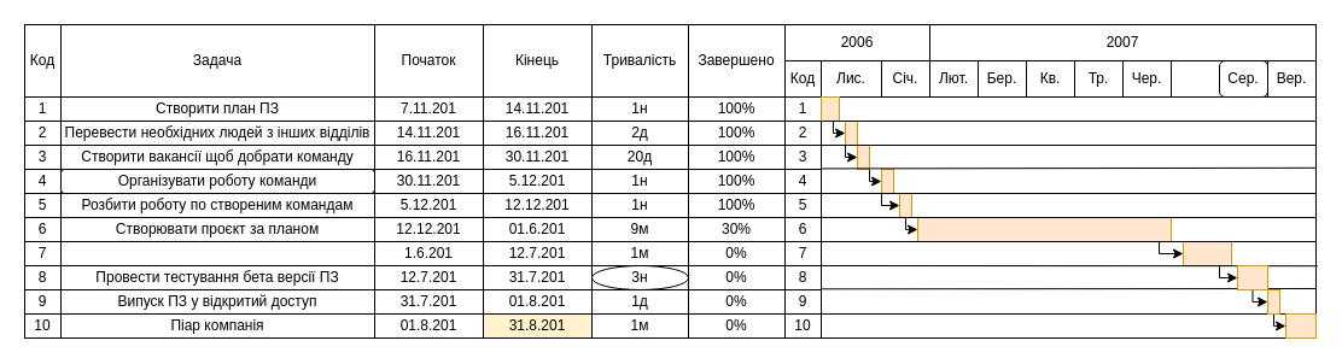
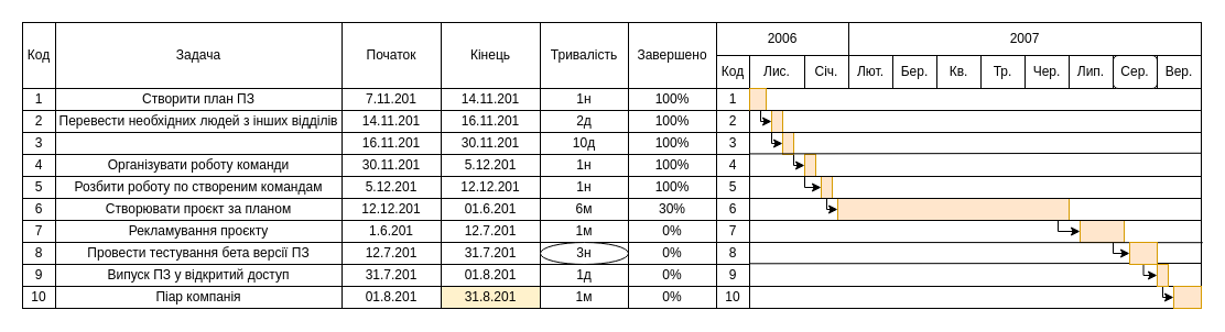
  <mxCell id="0" />
  <mxCell id="1" parent="0" />
  <mxCell id="2" value="" style="rounded=0;whiteSpace=wrap;html=1;" vertex="1" parent="1"><mxGeometry x="20" y="50" width="630" height="230" as="geometry" /></mxCell>
  <mxCell id="3" value="Код" style="rounded=0;whiteSpace=wrap;html=1;" vertex="1" parent="1"><mxGeometry x="20" y="20" width="30" height="60" as="geometry" /></mxCell>
  <mxCell id="4" value="1" style="rounded=0;whiteSpace=wrap;html=1;" vertex="1" parent="1"><mxGeometry x="20" y="80" width="30" height="20" as="geometry" /></mxCell>
  <mxCell id="5" value="3" style="rounded=0;whiteSpace=wrap;html=1;" vertex="1" parent="1"><mxGeometry x="20" y="120" width="30" height="20" as="geometry" /></mxCell>
  <mxCell id="6" value="4" style="rounded=0;whiteSpace=wrap;html=1;" vertex="1" parent="1"><mxGeometry x="20" y="140" width="30" height="20" as="geometry" /></mxCell>
  <mxCell id="7" value="5" style="rounded=0;whiteSpace=wrap;html=1;" vertex="1" parent="1"><mxGeometry x="20" y="160" width="30" height="20" as="geometry" /></mxCell>
  <mxCell id="8" value="6" style="rounded=0;whiteSpace=wrap;html=1;" vertex="1" parent="1"><mxGeometry x="20" y="180" width="30" height="20" as="geometry" /></mxCell>
  <mxCell id="9" value="7" style="rounded=0;whiteSpace=wrap;html=1;" vertex="1" parent="1"><mxGeometry x="20" y="200" width="30" height="20" as="geometry" /></mxCell>
  <mxCell id="10" value="8" style="rounded=0;whiteSpace=wrap;html=1;" vertex="1" parent="1"><mxGeometry x="20" y="220" width="30" height="20" as="geometry" /></mxCell>
  <mxCell id="11" value="9" style="rounded=0;whiteSpace=wrap;html=1;" vertex="1" parent="1"><mxGeometry x="20" y="240" width="30" height="20" as="geometry" /></mxCell>
  <mxCell id="12" value="10" style="rounded=0;whiteSpace=wrap;html=1;" vertex="1" parent="1"><mxGeometry x="20" y="260" width="30" height="20" as="geometry" /></mxCell>
  <mxCell id="13" value="2" style="rounded=0;whiteSpace=wrap;html=1;" vertex="1" parent="1"><mxGeometry x="20" y="100" width="30" height="20" as="geometry" /></mxCell>
  <mxCell id="14" value="Задача" style="rounded=0;whiteSpace=wrap;html=1;" vertex="1" parent="1"><mxGeometry x="50" y="20" width="260" height="60" as="geometry" /></mxCell>
  <mxCell id="15" value="Створити план ПЗ" style="rounded=0;whiteSpace=wrap;html=1;" vertex="1" parent="1"><mxGeometry x="50" y="80" width="260" height="20" as="geometry" /></mxCell>
  <mxCell id="16" value="Перевести необхідних людей з інших відділів" style="rounded=0;whiteSpace=wrap;html=1;" vertex="1" parent="1"><mxGeometry x="50" y="100" width="260" height="20" as="geometry" /></mxCell>
- <mxCell id="17" value="Створити вакансії щоб добрати команду" style="rounded=0;whiteSpace=wrap;html=1;" vertex="1" parent="1"><mxGeometry x="50" y="120" width="260" height="20" as="geometry" /></mxCell>
- <mxCell id="18" value="Організувати роботу команди" style="whiteSpace=wrap;html=1;rounded=1;" vertex="1" parent="1"><mxGeometry x="50" y="140" width="260" height="20" as="geometry" /></mxCell>
+ <mxCell id="18" value="Організувати роботу команди" style="rounded=0;whiteSpace=wrap;html=1;" vertex="1" parent="1"><mxGeometry x="50" y="140" width="260" height="20" as="geometry" /></mxCell>
  <mxCell id="19" value="Розбити роботу по створеним командам" style="rounded=0;whiteSpace=wrap;html=1;" vertex="1" parent="1"><mxGeometry x="50" y="160" width="260" height="20" as="geometry" /></mxCell>
  <mxCell id="20" value="Створювати проєкт за планом" style="rounded=0;whiteSpace=wrap;html=1;" vertex="1" parent="1"><mxGeometry x="50" y="180" width="260" height="20" as="geometry" /></mxCell>
+ <mxCell id="21" value="Рекламування проєкту" style="rounded=0;whiteSpace=wrap;html=1;" vertex="1" parent="1"><mxGeometry x="50" y="200" width="260" height="20" as="geometry" /></mxCell>
  <mxCell id="22" value="Провести тестування бета версії ПЗ" style="rounded=0;whiteSpace=wrap;html=1;" vertex="1" parent="1"><mxGeometry x="50" y="220" width="260" height="20" as="geometry" /></mxCell>
  <mxCell id="23" value="Випуск ПЗ у відкритий доступ" style="rounded=0;whiteSpace=wrap;html=1;" vertex="1" parent="1"><mxGeometry x="50" y="240" width="260" height="20" as="geometry" /></mxCell>
  <mxCell id="24" value="Піар компанія" style="rounded=0;whiteSpace=wrap;html=1;" vertex="1" parent="1"><mxGeometry x="50" y="260" width="260" height="20" as="geometry" /></mxCell>
  <mxCell id="25" value="Початок" style="rounded=0;whiteSpace=wrap;html=1;" vertex="1" parent="1"><mxGeometry x="310" y="20" width="90" height="60" as="geometry" /></mxCell>
  <mxCell id="26" value="7.11.201" style="rounded=0;whiteSpace=wrap;html=1;" vertex="1" parent="1"><mxGeometry x="310" y="80" width="90" height="20" as="geometry" /></mxCell>
  <mxCell id="27" value="Кінець" style="rounded=0;whiteSpace=wrap;html=1;" vertex="1" parent="1"><mxGeometry x="400" y="20" width="90" height="60" as="geometry" /></mxCell>
  <mxCell id="28" value="14.11.201" style="rounded=0;whiteSpace=wrap;html=1;" vertex="1" parent="1"><mxGeometry x="400" y="80" width="90" height="20" as="geometry" /></mxCell>
  <mxCell id="29" value="Тривалість" style="rounded=0;whiteSpace=wrap;html=1;" vertex="1" parent="1"><mxGeometry x="490" y="20" width="80" height="60" as="geometry" /></mxCell>
  <mxCell id="30" value="1н" style="rounded=0;whiteSpace=wrap;html=1;" vertex="1" parent="1"><mxGeometry x="490" y="80" width="80" height="20" as="geometry" /></mxCell>
  <mxCell id="31" value="14.11.201" style="rounded=0;whiteSpace=wrap;html=1;" vertex="1" parent="1"><mxGeometry x="310" y="100" width="90" height="20" as="geometry" /></mxCell>
  <mxCell id="32" value="16.11.201" style="rounded=0;whiteSpace=wrap;html=1;" vertex="1" parent="1"><mxGeometry x="400" y="100" width="90" height="20" as="geometry" /></mxCell>
  <mxCell id="33" value="2д" style="rounded=0;whiteSpace=wrap;html=1;" vertex="1" parent="1"><mxGeometry x="490" y="100" width="80" height="20" as="geometry" /></mxCell>
  <mxCell id="34" value="16.11.201" style="rounded=0;whiteSpace=wrap;html=1;" vertex="1" parent="1"><mxGeometry x="310" y="120" width="90" height="20" as="geometry" /></mxCell>
  <mxCell id="35" value="30.11.201" style="rounded=0;whiteSpace=wrap;html=1;" vertex="1" parent="1"><mxGeometry x="400" y="120" width="90" height="20" as="geometry" /></mxCell>
- <mxCell id="36" value="20д" style="rounded=0;whiteSpace=wrap;html=1;" vertex="1" parent="1"><mxGeometry x="490" y="120" width="80" height="20" as="geometry" /></mxCell>
+ <mxCell id="36" value="10д" style="rounded=0;whiteSpace=wrap;html=1;" vertex="1" parent="1"><mxGeometry x="490" y="120" width="80" height="20" as="geometry" /></mxCell>
  <mxCell id="37" value="30.11.201" style="rounded=0;whiteSpace=wrap;html=1;" vertex="1" parent="1"><mxGeometry x="310" y="140" width="90" height="20" as="geometry" /></mxCell>
  <mxCell id="38" value="5.12.201" style="rounded=0;whiteSpace=wrap;html=1;" vertex="1" parent="1"><mxGeometry x="400" y="140" width="90" height="20" as="geometry" /></mxCell>
  <mxCell id="39" value="1н" style="rounded=0;whiteSpace=wrap;html=1;" vertex="1" parent="1"><mxGeometry x="490" y="140" width="80" height="20" as="geometry" /></mxCell>
  <mxCell id="40" value="5.12.201" style="rounded=0;whiteSpace=wrap;html=1;" vertex="1" parent="1"><mxGeometry x="310" y="160" width="90" height="20" as="geometry" /></mxCell>
  <mxCell id="41" value="12.12.201" style="rounded=0;whiteSpace=wrap;html=1;" vertex="1" parent="1"><mxGeometry x="400" y="160" width="90" height="20" as="geometry" /></mxCell>
  <mxCell id="42" value="1н" style="rounded=0;whiteSpace=wrap;html=1;" vertex="1" parent="1"><mxGeometry x="490" y="160" width="80" height="20" as="geometry" /></mxCell>
  <mxCell id="43" value="12.12.201" style="rounded=0;whiteSpace=wrap;html=1;" vertex="1" parent="1"><mxGeometry x="310" y="180" width="90" height="20" as="geometry" /></mxCell>
  <mxCell id="44" value="01.6.201" style="rounded=0;whiteSpace=wrap;html=1;" vertex="1" parent="1"><mxGeometry x="400" y="180" width="90" height="20" as="geometry" /></mxCell>
- <mxCell id="45" value="9м" style="rounded=0;whiteSpace=wrap;html=1;" vertex="1" parent="1"><mxGeometry x="490" y="180" width="80" height="20" as="geometry" /></mxCell>
+ <mxCell id="45" value="6м" style="rounded=0;whiteSpace=wrap;html=1;" vertex="1" parent="1"><mxGeometry x="490" y="180" width="80" height="20" as="geometry" /></mxCell>
  <mxCell id="46" value="1.6.201" style="rounded=0;whiteSpace=wrap;html=1;" vertex="1" parent="1"><mxGeometry x="310" y="200" width="90" height="20" as="geometry" /></mxCell>
  <mxCell id="47" value="12.7.201" style="rounded=0;whiteSpace=wrap;html=1;" vertex="1" parent="1"><mxGeometry x="400" y="200" width="90" height="20" as="geometry" /></mxCell>
  <mxCell id="48" value="1м" style="rounded=0;whiteSpace=wrap;html=1;" vertex="1" parent="1"><mxGeometry x="490" y="200" width="80" height="20" as="geometry" /></mxCell>
  <mxCell id="49" value="12.7.201" style="rounded=0;whiteSpace=wrap;html=1;" vertex="1" parent="1"><mxGeometry x="310" y="220" width="90" height="20" as="geometry" /></mxCell>
  <mxCell id="50" value="31.7.201" style="rounded=0;whiteSpace=wrap;html=1;" vertex="1" parent="1"><mxGeometry x="400" y="220" width="90" height="20" as="geometry" /></mxCell>
  <mxCell id="51" value="3н" style="ellipse;whiteSpace=wrap;html=1;" vertex="1" parent="1"><mxGeometry x="490" y="220" width="80" height="20" as="geometry" /></mxCell>
  <mxCell id="52" value="31.7.201" style="rounded=0;whiteSpace=wrap;html=1;" vertex="1" parent="1"><mxGeometry x="310" y="240" width="90" height="20" as="geometry" /></mxCell>
  <mxCell id="53" value="01.8.201" style="rounded=0;whiteSpace=wrap;html=1;" vertex="1" parent="1"><mxGeometry x="400" y="240" width="90" height="20" as="geometry" /></mxCell>
  <mxCell id="54" value="1д" style="rounded=0;whiteSpace=wrap;html=1;" vertex="1" parent="1"><mxGeometry x="490" y="240" width="80" height="20" as="geometry" /></mxCell>
  <mxCell id="55" value="01.8.201" style="rounded=0;whiteSpace=wrap;html=1;" vertex="1" parent="1"><mxGeometry x="310" y="260" width="90" height="20" as="geometry" /></mxCell>
  <mxCell id="56" value="31.8.201" style="rounded=0;whiteSpace=wrap;html=1;fillColor=#fff2cc;" vertex="1" parent="1"><mxGeometry x="400" y="260" width="90" height="20" as="geometry" /></mxCell>
  <mxCell id="57" value="1м" style="rounded=0;whiteSpace=wrap;html=1;" vertex="1" parent="1"><mxGeometry x="490" y="260" width="80" height="20" as="geometry" /></mxCell>
  <mxCell id="58" value="Завершено" style="rounded=0;whiteSpace=wrap;html=1;" vertex="1" parent="1"><mxGeometry x="570" y="20" width="80" height="60" as="geometry" /></mxCell>
  <mxCell id="59" value="100%" style="rounded=0;whiteSpace=wrap;html=1;" vertex="1" parent="1"><mxGeometry x="570" y="80" width="80" height="20" as="geometry" /></mxCell>
  <mxCell id="60" value="100%" style="rounded=0;whiteSpace=wrap;html=1;" vertex="1" parent="1"><mxGeometry x="570" y="100" width="80" height="20" as="geometry" /></mxCell>
  <mxCell id="61" value="100%" style="rounded=0;whiteSpace=wrap;html=1;" vertex="1" parent="1"><mxGeometry x="570" y="120" width="80" height="20" as="geometry" /></mxCell>
  <mxCell id="62" value="100%" style="rounded=0;whiteSpace=wrap;html=1;" vertex="1" parent="1"><mxGeometry x="570" y="140" width="80" height="20" as="geometry" /></mxCell>
  <mxCell id="63" value="100%" style="rounded=0;whiteSpace=wrap;html=1;" vertex="1" parent="1"><mxGeometry x="570" y="160" width="80" height="20" as="geometry" /></mxCell>
  <mxCell id="64" value="30%" style="rounded=0;whiteSpace=wrap;html=1;" vertex="1" parent="1"><mxGeometry x="570" y="180" width="80" height="20" as="geometry" /></mxCell>
  <mxCell id="65" value="0%" style="rounded=0;whiteSpace=wrap;html=1;" vertex="1" parent="1"><mxGeometry x="570" y="200" width="80" height="20" as="geometry" /></mxCell>
  <mxCell id="66" value="0%" style="rounded=0;whiteSpace=wrap;html=1;" vertex="1" parent="1"><mxGeometry x="570" y="220" width="80" height="20" as="geometry" /></mxCell>
  <mxCell id="67" value="0%" style="rounded=0;whiteSpace=wrap;html=1;" vertex="1" parent="1"><mxGeometry x="570" y="240" width="80" height="20" as="geometry" /></mxCell>
  <mxCell id="68" value="0%" style="rounded=0;whiteSpace=wrap;html=1;" vertex="1" parent="1"><mxGeometry x="570" y="260" width="80" height="20" as="geometry" /></mxCell>
  <mxCell id="69" value="" style="rounded=0;whiteSpace=wrap;html=1;" vertex="1" parent="1"><mxGeometry x="650" y="80" width="440" height="200" as="geometry" /></mxCell>
  <mxCell id="70" value="2006" style="rounded=0;whiteSpace=wrap;html=1;" vertex="1" parent="1"><mxGeometry x="650" y="20" width="120" height="30" as="geometry" /></mxCell>
  <mxCell id="71" value="Лис." style="rounded=0;whiteSpace=wrap;html=1;" vertex="1" parent="1"><mxGeometry x="680" y="50" width="50" height="30" as="geometry" /></mxCell>
  <mxCell id="72" value="Січ." style="rounded=0;whiteSpace=wrap;html=1;" vertex="1" parent="1"><mxGeometry x="730" y="50" width="40" height="30" as="geometry" /></mxCell>
  <mxCell id="73" value="Лют." style="rounded=0;whiteSpace=wrap;html=1;" vertex="1" parent="1"><mxGeometry x="770" y="50" width="40" height="30" as="geometry" /></mxCell>
  <mxCell id="74" value="Бер." style="rounded=0;whiteSpace=wrap;html=1;" vertex="1" parent="1"><mxGeometry x="810" y="50" width="40" height="30" as="geometry" /></mxCell>
  <mxCell id="75" value="Кв." style="rounded=0;whiteSpace=wrap;html=1;" vertex="1" parent="1"><mxGeometry x="850" y="50" width="40" height="30" as="geometry" /></mxCell>
  <mxCell id="76" value="Тр." style="rounded=0;whiteSpace=wrap;html=1;" vertex="1" parent="1"><mxGeometry x="890" y="50" width="40" height="30" as="geometry" /></mxCell>
  <mxCell id="77" value="Чер." style="rounded=0;whiteSpace=wrap;html=1;" vertex="1" parent="1"><mxGeometry x="930" y="50" width="40" height="30" as="geometry" /></mxCell>
+ <mxCell id="78" value="Лип." style="rounded=0;whiteSpace=wrap;html=1;" vertex="1" parent="1"><mxGeometry x="970" y="50" width="40" height="30" as="geometry" /></mxCell>
  <mxCell id="79" value="Сер." style="whiteSpace=wrap;html=1;rounded=1;" vertex="1" parent="1"><mxGeometry x="1010" y="50" width="40" height="30" as="geometry" /></mxCell>
  <mxCell id="80" value="Вер." style="rounded=0;whiteSpace=wrap;html=1;" vertex="1" parent="1"><mxGeometry x="1050" y="50" width="40" height="30" as="geometry" /></mxCell>
  <mxCell id="81" value="Код" style="rounded=0;whiteSpace=wrap;html=1;" vertex="1" parent="1"><mxGeometry x="650" y="50" width="30" height="30" as="geometry" /></mxCell>
  <mxCell id="82" value="1" style="rounded=0;whiteSpace=wrap;html=1;" vertex="1" parent="1"><mxGeometry x="650" y="80" width="30" height="20" as="geometry" /></mxCell>
  <mxCell id="83" value="3" style="rounded=0;whiteSpace=wrap;html=1;" vertex="1" parent="1"><mxGeometry x="650" y="120" width="30" height="20" as="geometry" /></mxCell>
  <mxCell id="84" value="4" style="rounded=0;whiteSpace=wrap;html=1;" vertex="1" parent="1"><mxGeometry x="650" y="140" width="30" height="20" as="geometry" /></mxCell>
  <mxCell id="85" value="5" style="rounded=0;whiteSpace=wrap;html=1;" vertex="1" parent="1"><mxGeometry x="650" y="160" width="30" height="20" as="geometry" /></mxCell>
  <mxCell id="86" value="6" style="rounded=0;whiteSpace=wrap;html=1;" vertex="1" parent="1"><mxGeometry x="650" y="180" width="30" height="20" as="geometry" /></mxCell>
  <mxCell id="87" value="7" style="rounded=0;whiteSpace=wrap;html=1;" vertex="1" parent="1"><mxGeometry x="650" y="200" width="30" height="20" as="geometry" /></mxCell>
  <mxCell id="88" value="8" style="rounded=0;whiteSpace=wrap;html=1;" vertex="1" parent="1"><mxGeometry x="650" y="220" width="30" height="20" as="geometry" /></mxCell>
  <mxCell id="89" value="9" style="rounded=0;whiteSpace=wrap;html=1;" vertex="1" parent="1"><mxGeometry x="650" y="240" width="30" height="20" as="geometry" /></mxCell>
  <mxCell id="90" value="10" style="rounded=0;whiteSpace=wrap;html=1;" vertex="1" parent="1"><mxGeometry x="650" y="260" width="30" height="20" as="geometry" /></mxCell>
  <mxCell id="91" value="2" style="rounded=0;whiteSpace=wrap;html=1;" vertex="1" parent="1"><mxGeometry x="650" y="100" width="30" height="20" as="geometry" /></mxCell>
  <mxCell id="92" style="edgeStyle=orthogonalEdgeStyle;rounded=0;orthogonalLoop=1;jettySize=auto;html=1;entryX=0;entryY=0.5;entryDx=0;entryDy=0;" edge="1" parent="1" source="93" target="95"><mxGeometry relative="1" as="geometry"><Array as="points"><mxPoint x="690" y="110" /></Array></mxGeometry></mxCell>
  <mxCell id="93" value="" style="rounded=0;whiteSpace=wrap;html=1;fillColor=#ffe6cc;strokeColor=#d79b00;" vertex="1" parent="1"><mxGeometry x="680" y="80" width="15" height="20" as="geometry" /></mxCell>
  <mxCell id="94" style="edgeStyle=orthogonalEdgeStyle;rounded=0;orthogonalLoop=1;jettySize=auto;html=1;entryX=0;entryY=0.5;entryDx=0;entryDy=0;" edge="1" parent="1" source="95" target="97"><mxGeometry relative="1" as="geometry"><Array as="points"><mxPoint x="700" y="130" /></Array></mxGeometry></mxCell>
  <mxCell id="95" value="" style="rounded=0;whiteSpace=wrap;html=1;fillColor=#ffe6cc;strokeColor=#d79b00;" vertex="1" parent="1"><mxGeometry x="700" y="100" width="10" height="20" as="geometry" /></mxCell>
  <mxCell id="96" style="edgeStyle=orthogonalEdgeStyle;rounded=0;orthogonalLoop=1;jettySize=auto;html=1;entryX=0;entryY=0.5;entryDx=0;entryDy=0;" edge="1" parent="1" source="97" target="99"><mxGeometry relative="1" as="geometry"><Array as="points"><mxPoint x="720" y="150" /></Array></mxGeometry></mxCell>
  <mxCell id="97" value="" style="rounded=0;whiteSpace=wrap;html=1;fillColor=#ffe6cc;strokeColor=#d79b00;" vertex="1" parent="1"><mxGeometry x="710" y="120" width="10" height="20" as="geometry" /></mxCell>
  <mxCell id="98" style="edgeStyle=orthogonalEdgeStyle;rounded=0;orthogonalLoop=1;jettySize=auto;html=1;entryX=0;entryY=0.5;entryDx=0;entryDy=0;" edge="1" parent="1" source="99" target="101"><mxGeometry relative="1" as="geometry"><Array as="points"><mxPoint x="730" y="170" /></Array></mxGeometry></mxCell>
  <mxCell id="99" value="" style="rounded=0;whiteSpace=wrap;html=1;fillColor=#ffe6cc;strokeColor=#d79b00;" vertex="1" parent="1"><mxGeometry x="730" y="140" width="10" height="20" as="geometry" /></mxCell>
  <mxCell id="100" style="edgeStyle=orthogonalEdgeStyle;rounded=0;orthogonalLoop=1;jettySize=auto;html=1;entryX=0;entryY=0.5;entryDx=0;entryDy=0;" edge="1" parent="1" source="101" target="104"><mxGeometry relative="1" as="geometry"><Array as="points"><mxPoint x="750" y="190" /></Array></mxGeometry></mxCell>
  <mxCell id="101" value="" style="rounded=0;whiteSpace=wrap;html=1;fillColor=#ffe6cc;strokeColor=#d79b00;" vertex="1" parent="1"><mxGeometry x="745" y="160" width="10" height="20" as="geometry" /></mxCell>
  <mxCell id="102" value="2007" style="rounded=0;whiteSpace=wrap;html=1;" vertex="1" parent="1"><mxGeometry x="770" y="20" width="320" height="30" as="geometry" /></mxCell>
  <mxCell id="103" style="edgeStyle=orthogonalEdgeStyle;rounded=0;orthogonalLoop=1;jettySize=auto;html=1;entryX=0;entryY=0.5;entryDx=0;entryDy=0;" edge="1" parent="1" source="104" target="106"><mxGeometry relative="1" as="geometry"><Array as="points"><mxPoint x="960" y="210" /></Array></mxGeometry></mxCell>
  <mxCell id="104" value="" style="rounded=0;whiteSpace=wrap;html=1;fillColor=#ffe6cc;strokeColor=#d79b00;" vertex="1" parent="1"><mxGeometry x="760" y="180" width="210" height="20" as="geometry" /></mxCell>
  <mxCell id="105" style="edgeStyle=orthogonalEdgeStyle;rounded=0;orthogonalLoop=1;jettySize=auto;html=1;entryX=0;entryY=0.5;entryDx=0;entryDy=0;" edge="1" parent="1" source="106" target="117"><mxGeometry relative="1" as="geometry"><Array as="points"><mxPoint x="1010" y="230" /></Array></mxGeometry></mxCell>
  <mxCell id="106" value="" style="rounded=0;whiteSpace=wrap;html=1;fillColor=#ffe6cc;strokeColor=#d79b00;" vertex="1" parent="1"><mxGeometry x="980" y="200" width="40" height="20" as="geometry" /></mxCell>
  <mxCell id="107" value="" style="endArrow=none;html=1;rounded=0;exitX=1;exitY=1;exitDx=0;exitDy=0;" edge="1" parent="1" source="82"><mxGeometry width="50" height="50" relative="1" as="geometry"><mxPoint x="1020" y="240" as="sourcePoint" /><mxPoint x="1090" y="100" as="targetPoint" /></mxGeometry></mxCell>
  <mxCell id="108" value="" style="endArrow=none;html=1;rounded=0;exitX=1;exitY=1;exitDx=0;exitDy=0;" edge="1" parent="1"><mxGeometry width="50" height="50" relative="1" as="geometry"><mxPoint x="680" y="120" as="sourcePoint" /><mxPoint x="1090" y="120" as="targetPoint" /></mxGeometry></mxCell>
  <mxCell id="109" value="" style="endArrow=none;html=1;rounded=0;exitX=1;exitY=1;exitDx=0;exitDy=0;entryX=1;entryY=0.294;entryDx=0;entryDy=0;entryPerimeter=0;" edge="1" parent="1" target="69"><mxGeometry width="50" height="50" relative="1" as="geometry"><mxPoint x="680" y="139.43" as="sourcePoint" /><mxPoint x="1460" y="139.43" as="targetPoint" /></mxGeometry></mxCell>
  <mxCell id="110" value="" style="endArrow=none;html=1;rounded=0;exitX=1;exitY=1;exitDx=0;exitDy=0;" edge="1" parent="1"><mxGeometry width="50" height="50" relative="1" as="geometry"><mxPoint x="680" y="160" as="sourcePoint" /><mxPoint x="1090" y="160" as="targetPoint" /></mxGeometry></mxCell>
  <mxCell id="111" value="" style="endArrow=none;html=1;rounded=0;exitX=1;exitY=1;exitDx=0;exitDy=0;" edge="1" parent="1"><mxGeometry width="50" height="50" relative="1" as="geometry"><mxPoint x="680" y="180" as="sourcePoint" /><mxPoint x="1090" y="180" as="targetPoint" /></mxGeometry></mxCell>
  <mxCell id="112" value="" style="endArrow=none;html=1;rounded=0;exitX=1;exitY=1;exitDx=0;exitDy=0;" edge="1" parent="1"><mxGeometry width="50" height="50" relative="1" as="geometry"><mxPoint x="680" y="200" as="sourcePoint" /><mxPoint x="1090" y="200" as="targetPoint" /></mxGeometry></mxCell>
  <mxCell id="113" value="" style="endArrow=none;html=1;rounded=0;exitX=1;exitY=1;exitDx=0;exitDy=0;entryX=1.003;entryY=0.701;entryDx=0;entryDy=0;entryPerimeter=0;" edge="1" parent="1" target="69"><mxGeometry width="50" height="50" relative="1" as="geometry"><mxPoint x="680" y="220" as="sourcePoint" /><mxPoint x="1460" y="220" as="targetPoint" /></mxGeometry></mxCell>
  <mxCell id="114" value="" style="endArrow=none;html=1;rounded=0;exitX=1;exitY=1;exitDx=0;exitDy=0;" edge="1" parent="1"><mxGeometry width="50" height="50" relative="1" as="geometry"><mxPoint x="680" y="239.31" as="sourcePoint" /><mxPoint x="1090" y="239" as="targetPoint" /></mxGeometry></mxCell>
  <mxCell id="115" value="" style="endArrow=none;html=1;rounded=0;exitX=1;exitY=1;exitDx=0;exitDy=0;entryX=1;entryY=0;entryDx=0;entryDy=0;" edge="1" parent="1" target="120"><mxGeometry width="50" height="50" relative="1" as="geometry"><mxPoint x="680" y="260" as="sourcePoint" /><mxPoint x="1460" y="260" as="targetPoint" /></mxGeometry></mxCell>
  <mxCell id="116" style="edgeStyle=orthogonalEdgeStyle;rounded=0;orthogonalLoop=1;jettySize=auto;html=1;entryX=0;entryY=0.5;entryDx=0;entryDy=0;" edge="1" parent="1" source="117" target="119"><mxGeometry relative="1" as="geometry"><Array as="points"><mxPoint x="1038" y="250" /></Array></mxGeometry></mxCell>
  <mxCell id="117" value="" style="rounded=0;whiteSpace=wrap;html=1;fillColor=#ffe6cc;strokeColor=#d79b00;" vertex="1" parent="1"><mxGeometry x="1025" y="220" width="25" height="20" as="geometry" /></mxCell>
  <mxCell id="118" style="edgeStyle=orthogonalEdgeStyle;rounded=0;orthogonalLoop=1;jettySize=auto;html=1;entryX=0;entryY=0.5;entryDx=0;entryDy=0;" edge="1" parent="1" source="119" target="120"><mxGeometry relative="1" as="geometry"><Array as="points"><mxPoint x="1055" y="270" /></Array></mxGeometry></mxCell>
  <mxCell id="119" value="" style="rounded=0;whiteSpace=wrap;html=1;fillColor=#ffe6cc;strokeColor=#d79b00;" vertex="1" parent="1"><mxGeometry x="1050" y="240" width="10" height="20" as="geometry" /></mxCell>
  <mxCell id="120" value="" style="rounded=0;whiteSpace=wrap;html=1;fillColor=#ffe6cc;strokeColor=#d79b00;" vertex="1" parent="1"><mxGeometry x="1065" y="260" width="25" height="20" as="geometry" /></mxCell>
